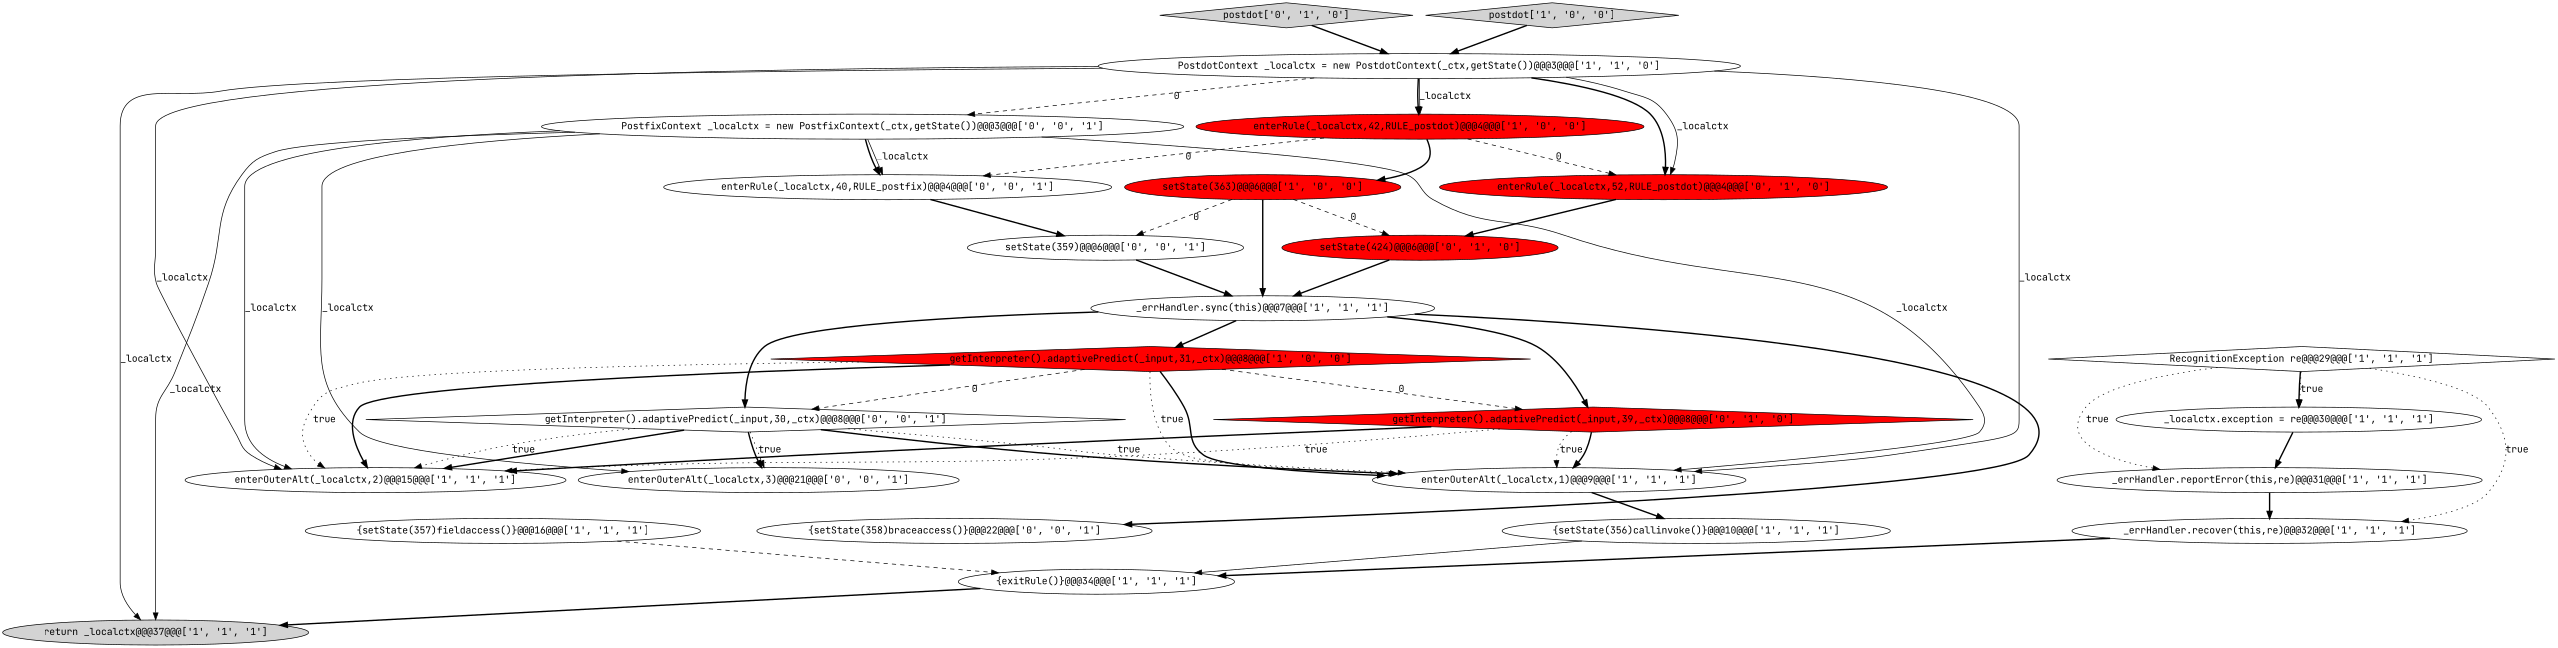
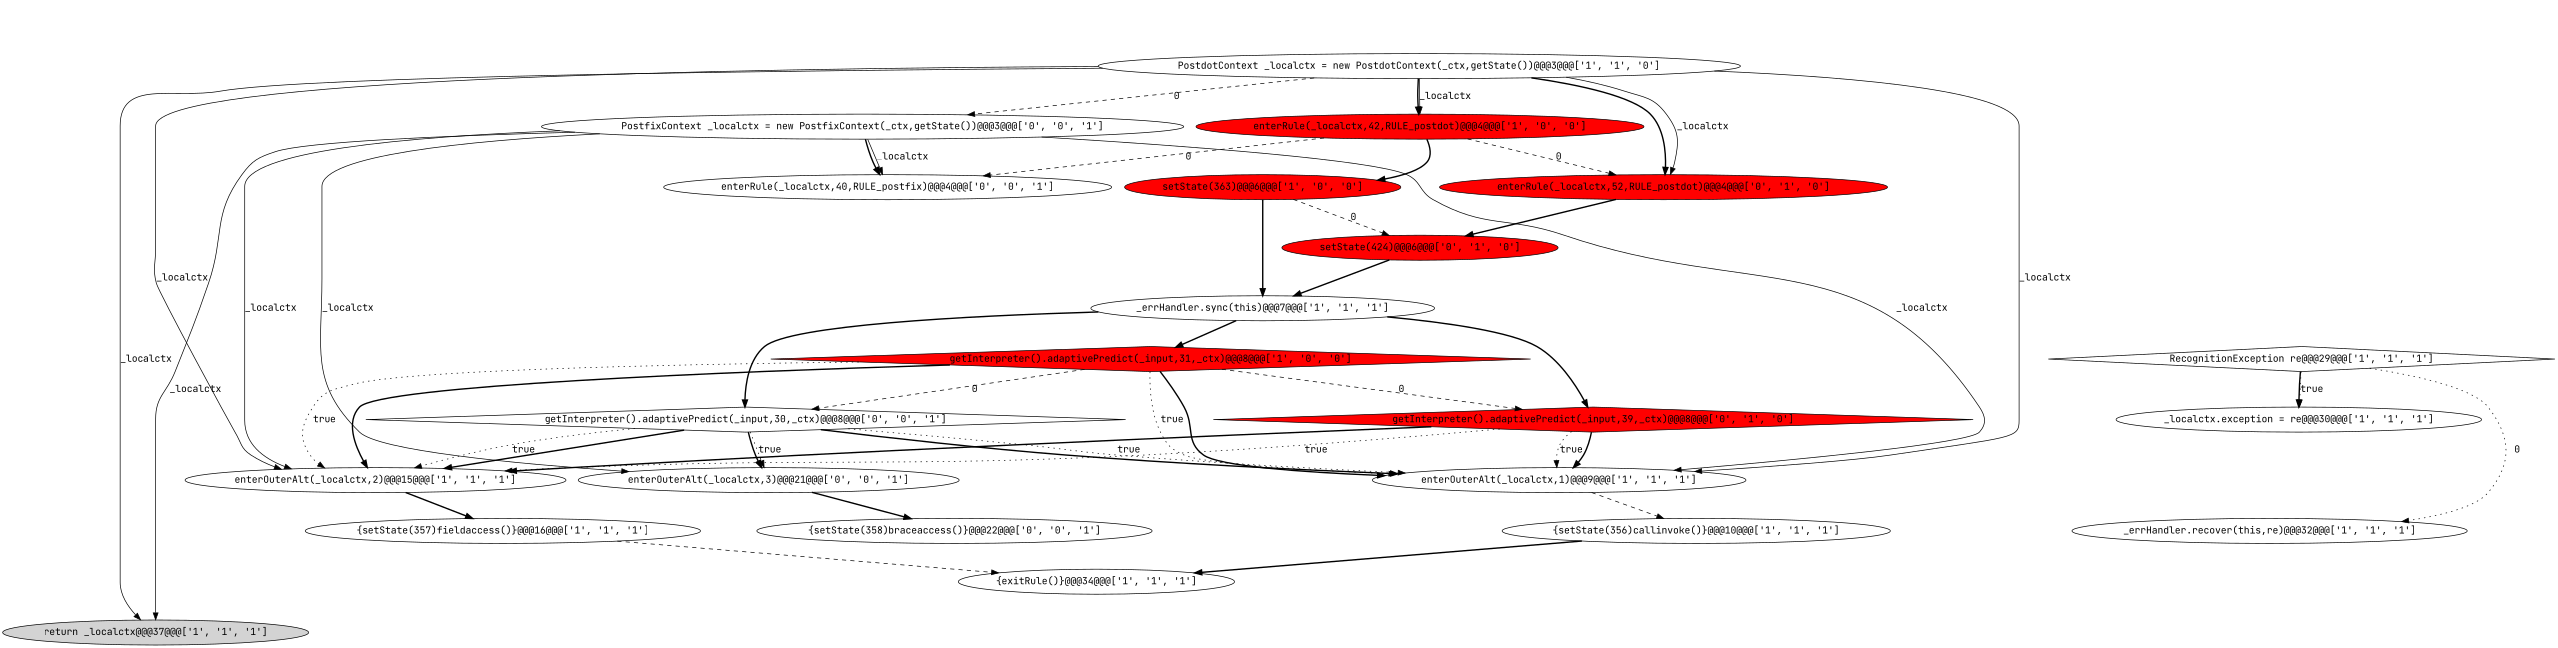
  digraph {
    fontname="JetBrains Mono"
    node [fillcolor=white fontname="JetBrains Mono" shape=ellipse style=filled]
    edge [fontname="JetBrains Mono" style=bold]
-   n1 [label="setState(359)@@@6@@@['0', '0', '1']"]
    n2 [label="_errHandler.sync(this)@@@7@@@['1', '1', '1']"]
    n3 [fillcolor=red label="getInterpreter().adaptivePredict(_input,39,_ctx)@@@8@@@['0', '1', '0']" shape=diamond]
    n4 [fillcolor=red label="getInterpreter().adaptivePredict(_input,31,_ctx)@@@8@@@['1', '0', '0']" shape=diamond]
    n5 [label="getInterpreter().adaptivePredict(_input,30,_ctx)@@@8@@@['0', '0', '1']" shape=diamond]
    n6 [label="enterRule(_localctx,40,RULE_postfix)@@@4@@@['0', '0', '1']"]
    n7 [label="{exitRule()}@@@34@@@['1', '1', '1']"]
    n8 [fillcolor=lightgray label="return _localctx@@@37@@@['1', '1', '1']"]
    n9 [label="enterOuterAlt(_localctx,2)@@@15@@@['1', '1', '1']"]
    n10 [label="enterOuterAlt(_localctx,1)@@@9@@@['1', '1', '1']"]
    n11 [label="{setState(357)fieldaccess()}@@@16@@@['1', '1', '1']"]
    n12 [label="{setState(356)callinvoke()}@@@10@@@['1', '1', '1']"]
    n13 [label="{setState(358)braceaccess()}@@@22@@@['0', '0', '1']"]
    n14 [fillcolor=red label="enterRule(_localctx,42,RULE_postdot)@@@4@@@['1', '0', '0']"]
    n15 [fillcolor=red label="setState(363)@@@6@@@['1', '0', '0']"]
    n16 [fillcolor=red label="enterRule(_localctx,52,RULE_postdot)@@@4@@@['0', '1', '0']"]
    n17 [fillcolor=red label="setState(424)@@@6@@@['0', '1', '0']"]
    n18 [label="RecognitionException re@@@29@@@['1', '1', '1']" shape=diamond]
    n19 [label="_localctx.exception = re@@@30@@@['1', '1', '1']"]
    n20 [label="_errHandler.recover(this,re)@@@32@@@['1', '1', '1']"]
-   n21 [label="_errHandler.reportError(this,re)@@@31@@@['1', '1', '1']"]
    n22 [label="enterOuterAlt(_localctx,3)@@@21@@@['0', '0', '1']"]
    n23 [label="PostdotContext _localctx = new PostdotContext(_ctx,getState())@@@3@@@['1', '1', '0']"]
    n24 [label="PostfixContext _localctx = new PostfixContext(_ctx,getState())@@@3@@@['0', '0', '1']"]
-   n25 [fillcolor=lightgray label="postdot['0', '1', '0']" shape=diamond]
-   n26 [fillcolor=lightgray label="postdot['1', '0', '0']" shape=diamond]
-   n1 -> n2
    n2 -> n3
    n2 -> n4
    n2 -> n5
    n3 -> n9 [label=true style=dotted]
    n3 -> n9
    n3 -> n10 [label=true style=dotted]
    n3 -> n10
    n4 -> n3 [label=0 style=dashed]
    n4 -> n5 [label=0 style=dashed]
    n4 -> n9 [label=true style=dotted]
    n4 -> n9
    n4 -> n10 [label=true style=dotted]
    n4 -> n10
    n5 -> n9
    n5 -> n9 [label=true style=dotted]
    n5 -> n10
    n5 -> n10 [label=true style=dotted]
    n5 -> n22
    n5 -> n22 [label=true style=dotted]
-   n6 -> n1
-   n7 -> n8
-   n10 -> n12
+   n9 -> n11
+   n10 -> n12 [style=dashed]
    n11 -> n7 [style=dashed]
-   n12 -> n7 [style=solid]
+   n12 -> n7
    n14 -> n6 [label=0 style=dashed]
    n14 -> n15
    n14 -> n16 [label=0 style=dashed]
-   n15 -> n1 [label=0 style=dashed]
    n15 -> n2
    n15 -> n17 [label=0 style=dashed]
    n16 -> n17
    n17 -> n2
    n18 -> n19 [label=true style=dotted]
    n18 -> n19
-   n18 -> n20 [label=true style=dotted]
-   n18 -> n21 [label=true style=dotted]
-   n19 -> n21
-   n20 -> n7
-   n21 -> n20
-   n2 -> n13
+   n18 -> n20 [label=0 style=dotted]
+   n22 -> n13
    n23 -> n8 [label=_localctx style=solid]
    n23 -> n9 [label=_localctx style=solid]
    n23 -> n10 [label=_localctx style=solid]
    n23 -> n14 [label=_localctx style=solid]
    n23 -> n14
    n23 -> n16
    n23 -> n16 [label=_localctx style=solid]
    n23 -> n24 [label=0 style=dashed]
    n24 -> n6
    n24 -> n6 [label=_localctx style=solid]
    n24 -> n8 [label=_localctx style=solid]
    n24 -> n9 [label=_localctx style=solid]
    n24 -> n10 [label=_localctx style=solid]
    n24 -> n22 [label=_localctx style=solid]
-   n25 -> n23
-   n26 -> n23
  }
